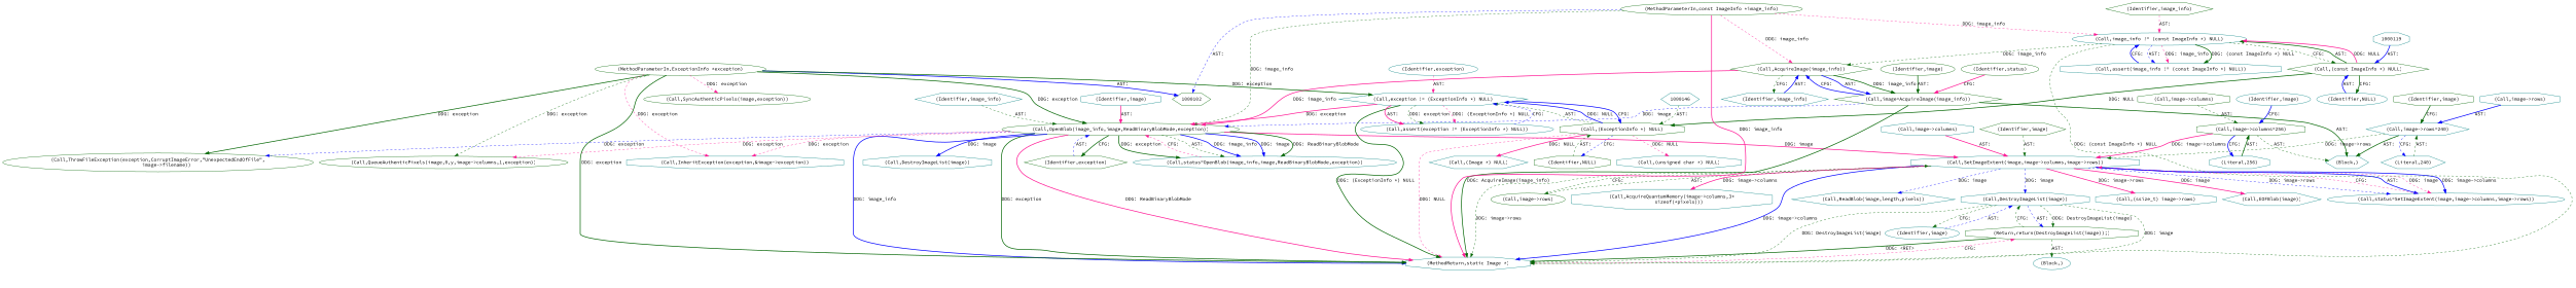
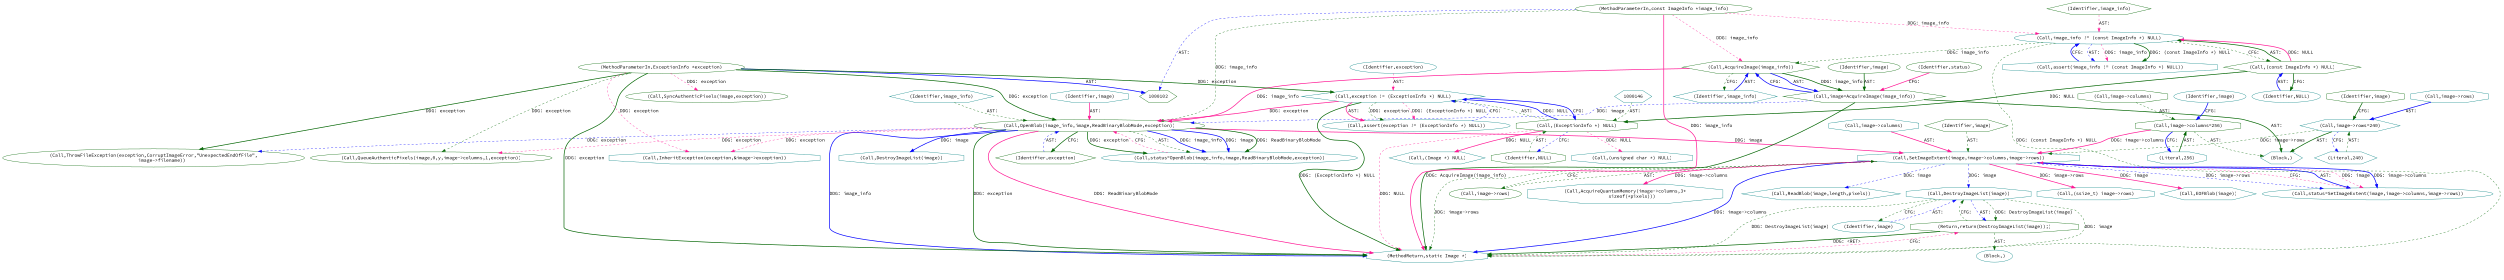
  digraph {
    fontname="Source Code Pro"
    node [color=teal fontname="Source Code Pro" shape=octagon]
    edge [color=darkgreen fontname="Source Code Pro" style=dashed]
    n1 [label="(Call,DestroyImageList(image))"]
    n2 [color=darkgreen label="(Return,return(DestroyImageList(image));)"]
    n3 [label="(Identifier,image)" shape=ellipse]
    n4 [label="(MethodReturn,static Image *)"]
    n5 [label="(Block,)" shape=ellipse]
    n6 [label="(Call,SetImageExtent(image,image->columns,image->rows))"]
    n7 [label="(Call,(ssize_t) image->rows)"]
    n8 [label="(Call,EOFBlob(image))" shape=hexagon]
    n9 [label="(Call,status=SetImageExtent(image,image->columns,image->rows))" shape=ellipse]
    n10 [color=darkgreen label="(Call,image->rows)" shape=ellipse]
    n11 [label="(Call,AcquireQuantumMemory(image->columns,3*\n     sizeof(*pixels)))"]
    n12 [label="(Call,ReadBlob(image,length,pixels))" shape=hexagon]
    n13 [color=darkgreen label="(Call,OpenBlob(image_info,image,ReadBinaryBlobMode,exception))" shape=ellipse]
    n14 [color=darkgreen label="(Identifier,exception)" shape=hexagon]
    n15 [label="(Call,status=OpenBlob(image_info,image,ReadBinaryBlobMode,exception))" shape=ellipse]
    n16 [color=darkgreen label="(Call,ThrowFileException(exception,CorruptImageError,\"UnexpectedEndOfFile\",\n      image->filename))" shape=ellipse]
    n17 [color=darkgreen label="(Call,QueueAuthenticPixels(image,0,y,image->columns,1,exception))" shape=ellipse]
    n18 [label="(Call,InheritException(exception,&image->exception))"]
    n19 [label="(Call,DestroyImageList(image))"]
    n20 [color=darkgreen label="(Call,AcquireImage(image_info))" shape=hexagon]
    n21 [color=darkgreen label="(Call,image=AcquireImage(image_info))" shape=hexagon]
    n22 [label="(Identifier,image_info)" shape=hexagon]
    n23 [label="(Block,)" shape=hexagon]
    n24 [label="(Call,image_info != (const ImageInfo *) NULL)" shape=ellipse]
    n25 [color=darkgreen label="(Call,(const ImageInfo *) NULL)" shape=hexagon]
    n26 [label="(Call,assert(image_info != (const ImageInfo *) NULL))"]
    n27 [color=darkgreen label="(Call,(ExceptionInfo *) NULL)"]
    n28 [label="(Identifier,NULL)" shape=ellipse]
    n29 [color=darkgreen label="(MethodParameterIn,const ImageInfo *image_info)" shape=ellipse]
    1000102 [color=darkgreen shape=hexagon]
    n31 [label="(Call,exception != (ExceptionInfo *) NULL)" shape=hexagon]
    n32 [color=darkgreen label="(Identifier,NULL)"]
    n33 [label="(Call,(unsigned char *) NULL)"]
    n34 [label="(Call,(Image *) NULL)" shape=hexagon]
    n35 [label="(Call,assert(exception != (ExceptionInfo *) NULL))" shape=ellipse]
    n36 [color=darkgreen label="(MethodParameterIn,ExceptionInfo *exception)" shape=ellipse]
    n37 [color=darkgreen label="(Call,SyncAuthenticPixels(image,exception))" shape=ellipse]
    n38 [color=darkgreen label="(Call,image->columns=256)"]
    n39 [label="(Literal,256)"]
    n40 [label="(Call,image->rows=240)" shape=hexagon]
    n41 [label="(Literal,240)" shape=hexagon]
    n42 [label="(Call,image->columns)"]
    n43 [label="(Identifier,image_info)" shape=hexagon]
    n44 [color=darkgreen label="(Identifier,status)" shape=ellipse]
    n45 [color=darkgreen label="(Identifier,image)" shape=ellipse]
    n46 [label="(Identifier,exception)" shape=ellipse]
    n47 [color=darkgreen label="(Call,image->columns)"]
    n48 [color=darkgreen label="(Identifier,image)"]
    n49 [label="(Identifier,image)"]
    n50 [label="(Call,image->rows)"]
    n51 [color=darkgreen label="(Identifier,image_info)" shape=hexagon]
    n52 [label="(Identifier,image)" shape=ellipse]
    n53 [color=darkgreen label="(Identifier,image)" shape=hexagon]
-   1000119
    1000146 [shape=hexagon]
    n1 -> n2 [color=blue label="AST: "]
    n1 -> n2 [label="DDG: DestroyImageList(image)"]
    n1 -> n3 [label="CFG: "]
    n1 -> n4 [label="DDG: image"]
    n1 -> n4 [label="DDG: DestroyImageList(image)"]
    n2 -> n1 [label="CFG: "]
    n2 -> n4 [label="DDG: <RET>" style=bold]
    n2 -> n5 [label="AST: "]
    n3 -> n1 [color=blue label="AST: "]
    n4 -> n2 [color=deeppink label="CFG: "]
    n6 -> n1 [color=blue label="DDG: image"]
    n6 -> n4 [label="DDG: image->rows"]
    n6 -> n4 [color=blue label="DDG: image->columns" style=bold]
    n6 -> n7 [color=deeppink label="DDG: image->rows" style=bold]
    n6 -> n8 [color=deeppink label="DDG: image" style=bold]
    n6 -> n9 [color=blue label="AST: " style=bold]
    n6 -> n9 [color=deeppink label="DDG: image"]
    n6 -> n9 [color=blue label="DDG: image->columns" style=bold]
    n6 -> n9 [color=blue label="DDG: image->rows"]
    n6 -> n10 [label="CFG: "]
    n6 -> n11 [color=deeppink label="DDG: image->columns" style=bold]
    n6 -> n12 [color=blue label="DDG: image"]
    n9 -> n6 [color=deeppink label="CFG: "]
    n10 -> n6 [label="AST: "]
    n13 -> n4 [label="DDG: exception" style=bold]
    n13 -> n4 [color=deeppink label="DDG: ReadBinaryBlobMode" style=bold]
    n13 -> n4 [color=blue label="DDG: image_info" style=bold]
    n13 -> n6 [color=deeppink label="DDG: image" style=bold]
    n13 -> n14 [label="CFG: " style=bold]
    n13 -> n15 [label="AST: "]
    n13 -> n15 [color=blue label="DDG: image_info" style=bold]
    n13 -> n15 [color=blue label="DDG: image" style=bold]
    n13 -> n15 [label="DDG: ReadBinaryBlobMode" style=bold]
    n13 -> n15 [label="DDG: exception" style=bold]
    n13 -> n16 [color=blue label="DDG: exception"]
    n13 -> n17 [color=deeppink label="DDG: exception"]
    n13 -> n18 [color=deeppink label="DDG: exception"]
    n13 -> n19 [color=blue label="DDG: image" style=bold]
    n14 -> n13 [color=blue label="AST: "]
    n15 -> n13 [color=deeppink label="CFG: "]
    n20 -> n13 [color=deeppink label="DDG: image_info" style=bold]
    n20 -> n21 [color=blue label="AST: " style=bold]
    n20 -> n21 [label="DDG: image_info" style=bold]
    n20 -> n22 [label="CFG: "]
    n21 -> n4 [label="DDG: AcquireImage(image_info)" style=bold]
    n21 -> n13 [color=blue label="DDG: image"]
    n21 -> n20 [color=blue label="CFG: " style=bold]
    n21 -> n23 [label="AST: " style=bold]
    n22 -> n20 [color=blue label="AST: " style=bold]
    n24 -> n4 [label="DDG: (const ImageInfo *) NULL"]
    n24 -> n20 [label="DDG: image_info"]
    n24 -> n25 [label="CFG: "]
    n24 -> n26 [color=blue label="AST: "]
    n24 -> n26 [color=deeppink label="DDG: image_info"]
    n24 -> n26 [label="DDG: (const ImageInfo *) NULL" style=bold]
    n25 -> n24 [label="AST: " style=bold]
    n25 -> n24 [color=deeppink label="DDG: NULL" style=bold]
    n25 -> n27 [label="DDG: NULL" style=bold]
    n25 -> n28 [label="CFG: " style=bold]
    n26 -> n24 [color=blue label="CFG: " style=bold]
    n27 -> n4 [color=deeppink label="DDG: NULL"]
    n27 -> n31 [label="AST: "]
    n27 -> n31 [color=blue label="DDG: NULL" style=bold]
    n27 -> n32 [color=blue label="CFG: "]
    n27 -> n33 [color=deeppink label="DDG: NULL"]
    n27 -> n34 [color=deeppink label="DDG: NULL" style=bold]
    n28 -> n25 [color=blue label="AST: " style=bold]
    n29 -> n4 [color=deeppink label="DDG: image_info" style=bold]
    n29 -> n13 [label="DDG: image_info"]
    n29 -> n20 [color=deeppink label="DDG: image_info"]
    n29 -> n24 [color=deeppink label="DDG: image_info"]
    n29 -> 1000102 [color=blue label="AST: "]
    n31 -> n4 [label="DDG: (ExceptionInfo *) NULL" style=bold]
    n31 -> n13 [color=deeppink label="DDG: exception" style=bold]
    n31 -> n27 [color=blue label="CFG: " style=bold]
    n31 -> n35 [color=deeppink label="AST: " style=bold]
    n31 -> n35 [label="DDG: exception"]
    n31 -> n35 [color=deeppink label="DDG: (ExceptionInfo *) NULL"]
    n32 -> n27 [label="AST: "]
    n35 -> n31 [color=blue label="CFG: "]
    n36 -> n4 [label="DDG: exception" style=bold]
    n36 -> n13 [label="DDG: exception" style=bold]
    n36 -> n16 [label="DDG: exception" style=bold]
    n36 -> n17 [label="DDG: exception"]
    n36 -> n18 [color=deeppink label="DDG: exception"]
    n36 -> 1000102 [color=blue label="AST: " style=bold]
    n36 -> n31 [label="DDG: exception" style=bold]
    n36 -> n37 [color=deeppink label="DDG: exception"]
    n38 -> n6 [color=deeppink label="DDG: image->columns" style=bold]
    n38 -> n23 [label="AST: "]
    n38 -> n39 [color=blue label="CFG: " style=bold]
    n39 -> n38 [label="AST: " style=bold]
    n40 -> n6 [label="DDG: image->rows"]
    n40 -> n23 [label="AST: " style=bold]
    n40 -> n41 [color=blue label="CFG: "]
    n41 -> n40 [label="AST: "]
    n42 -> n6 [color=deeppink label="AST: " style=bold]
    n43 -> n13 [label="AST: "]
    n44 -> n21 [color=deeppink label="CFG: " style=bold]
    n45 -> n21 [label="AST: " style=bold]
    n46 -> n31 [color=deeppink label="AST: "]
    n47 -> n38 [label="AST: "]
    n48 -> n40 [label="CFG: " style=bold]
    n49 -> n13 [color=deeppink label="AST: " style=bold]
    n50 -> n40 [color=blue label="AST: " style=bold]
    n51 -> n24 [color=deeppink label="AST: "]
    n52 -> n38 [color=blue label="CFG: " style=bold]
    n53 -> n6 [label="AST: "]
-   1000119 -> n25 [color=blue label="AST: " style=bold]
    1000146 -> n27 [label="AST: "]
  }
